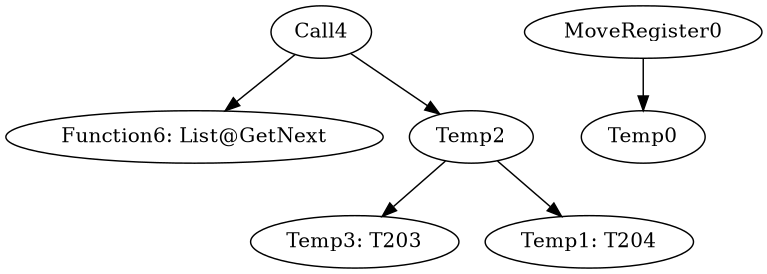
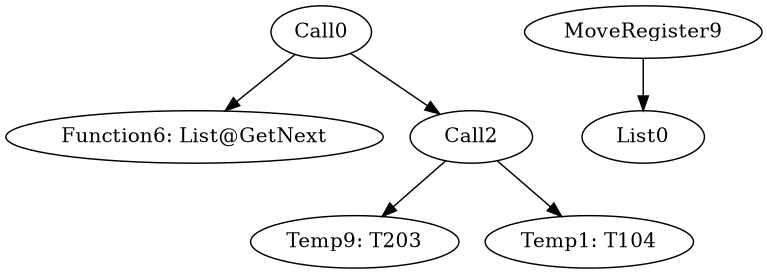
  digraph {
    ordering=out
    n1 [label="Function6: List@GetNext"]
-   Call0 [label=Call4]
-   Temp2
-   "Temp3: T203"
-   "Temp1: T204"
-   MoveRegister0
-   Temp0
+   Call0
+   Temp2 [label=Call2]
+   "Temp3: T203" [label="Temp9: T203"]
+   "Temp1: T204" [label="Temp1: T104"]
+   MoveRegister0 [label=MoveRegister9]
+   Temp0 [label=List0]
    Call0 -> n1
    Call0 -> Temp2
    Temp2 -> "Temp3: T203"
    Temp2 -> "Temp1: T204"
    MoveRegister0 -> Temp0
  }
